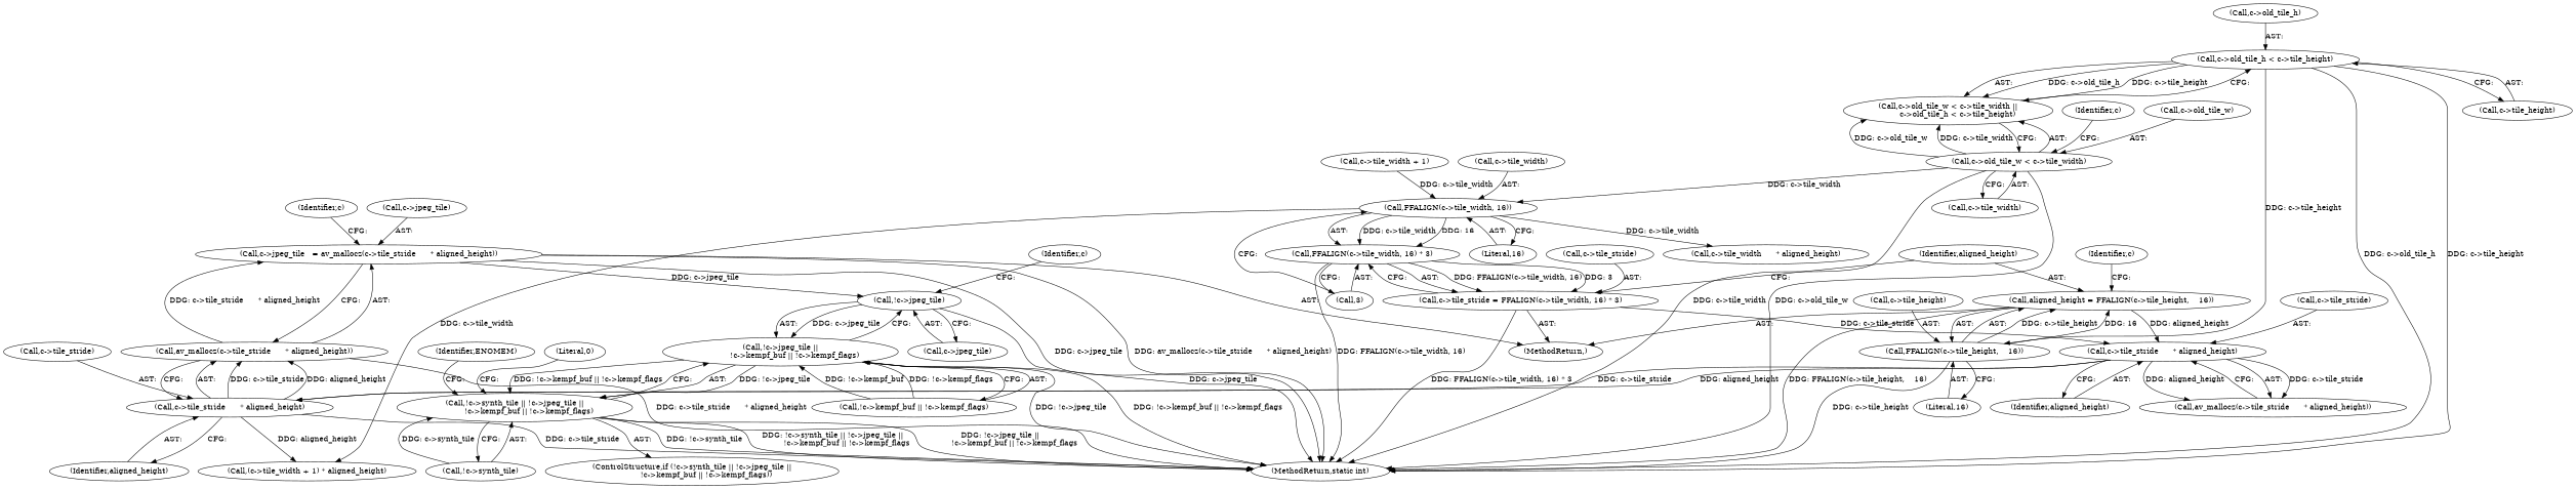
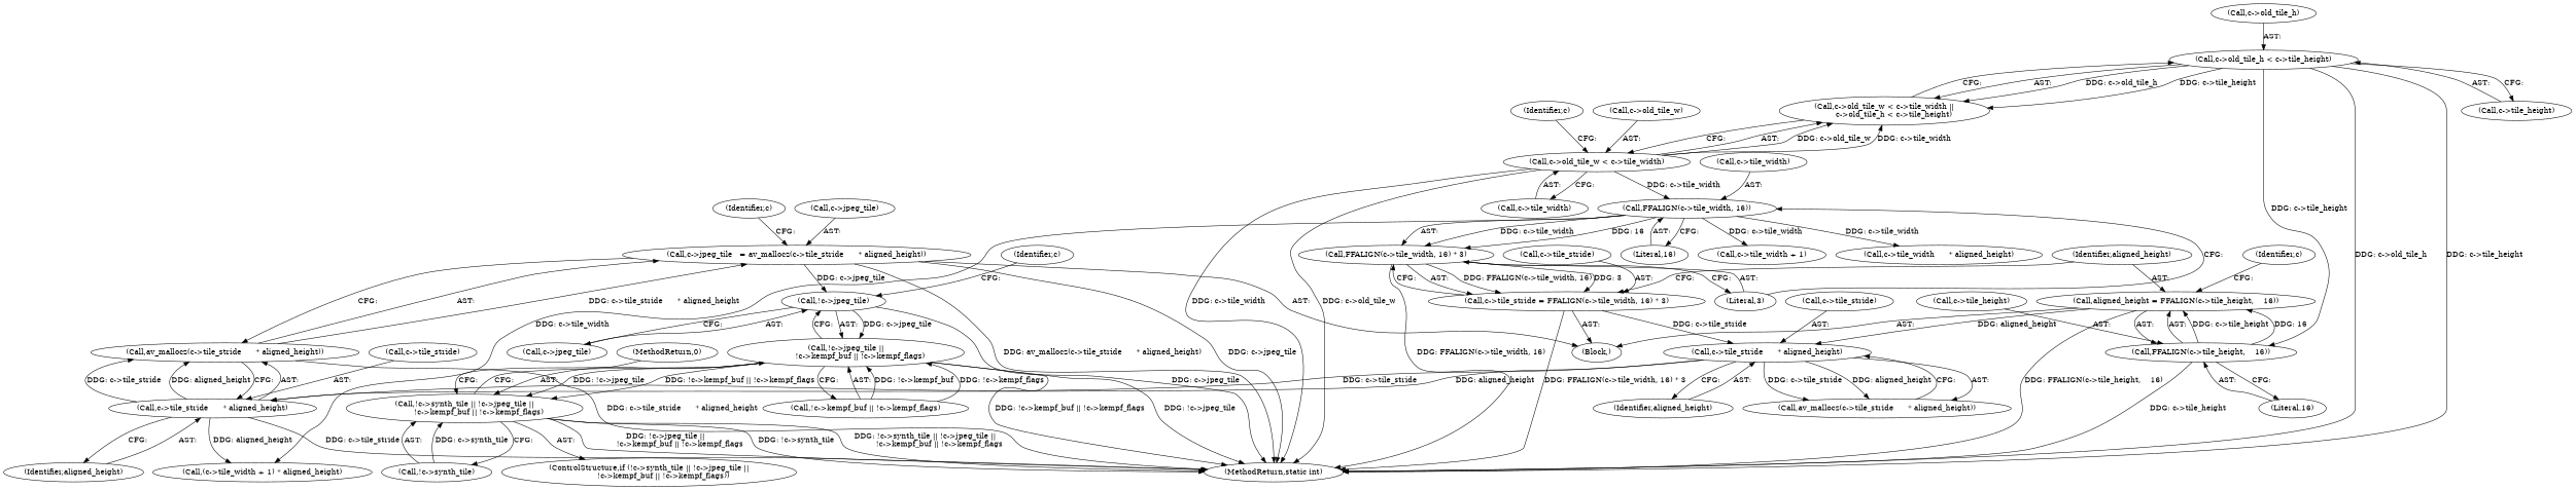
  digraph {
    n1 [label="(Call,c->jpeg_tile   = av_mallocz(c->tile_stride      * aligned_height))"]
    n2 [label="(Call,av_mallocz(c->tile_stride      * aligned_height))"]
    n3 [label="(Call,!c->jpeg_tile)"]
-   n4 [label="(MethodReturn,)"]
+   n4 [label="(Block,)"]
    n5 [label="(MethodReturn,static int)"]
    n6 [label="(Call,c->tile_stride      * aligned_height)"]
    n7 [label="(Call,!c->jpeg_tile ||\n            !c->kempf_buf || !c->kempf_flags)"]
    n8 [label="(Call,c->jpeg_tile)"]
    n9 [label="(Call,(c->tile_width + 1) * aligned_height)"]
    n10 [label="(Identifier,aligned_height)"]
    n11 [label="(Call,c->tile_stride      * aligned_height)"]
    n12 [label="(Identifier,aligned_height)"]
    n13 [label="(Call,av_mallocz(c->tile_stride      * aligned_height))"]
    n14 [label="(Call,c->tile_stride = FFALIGN(c->tile_width, 16) * 3)"]
    n15 [label="(Call,FFALIGN(c->tile_width, 16) * 3)"]
-   n16 [label="(Call,3)"]
+   n16 [label="(Literal,3)"]
    n17 [label="(Call,FFALIGN(c->tile_width, 16))"]
    n18 [label="(Literal,16)"]
    n19 [label="(Call,c->tile_width + 1)"]
    n20 [label="(Call,c->tile_width      * aligned_height)"]
    n21 [label="(Call,c->old_tile_w < c->tile_width)"]
    n22 [label="(Call,c->old_tile_w < c->tile_width ||\n        c->old_tile_h < c->tile_height)"]
    n23 [label="(Call,c->tile_width)"]
    n24 [label="(Call,c->old_tile_h < c->tile_height)"]
    n25 [label="(Call,aligned_height = FFALIGN(c->tile_height,    16))"]
    n26 [label="(Call,FFALIGN(c->tile_height,    16))"]
    n27 [label="(Literal,16)"]
    n28 [label="(Call,c->tile_height)"]
    n29 [label="(Call,!c->synth_tile || !c->jpeg_tile ||\n            !c->kempf_buf || !c->kempf_flags)"]
    n30 [label="(Call,!c->kempf_buf || !c->kempf_flags)"]
    n31 [label="(Call,!c->synth_tile)"]
    n32 [label="(ControlStructure,if (!c->synth_tile || !c->jpeg_tile ||\n            !c->kempf_buf || !c->kempf_flags))"]
    n33 [label="(Identifier,c)"]
    n34 [label="(Call,c->tile_width)"]
-   n35 [label="(Literal,0)"]
+   n35 [label="(MethodReturn,0)"]
    n36 [label="(Call,c->tile_stride)"]
    n37 [label="(Identifier,c)"]
    n38 [label="(Identifier,c)"]
    n39 [label="(Call,c->tile_height)"]
    n40 [label="(Identifier,aligned_height)"]
    n41 [label="(Call,c->old_tile_w)"]
    n42 [label="(Call,c->jpeg_tile)"]
    n43 [label="(Call,c->old_tile_h)"]
-   n44 [label="(Identifier,ENOMEM)"]
    n45 [label="(Identifier,c)"]
    n46 [label="(Call,c->tile_stride)"]
    n47 [label="(Call,c->tile_stride)"]
    n1 -> n2 [label="CFG: "]
    n1 -> n3 [label="DDG: c->jpeg_tile"]
    n1 -> n4 [label="AST: "]
    n1 -> n5 [label="DDG: c->jpeg_tile"]
    n1 -> n5 [label="DDG: av_mallocz(c->tile_stride      * aligned_height)"]
    n2 -> n1 [label="AST: "]
    n2 -> n1 [label="DDG: c->tile_stride      * aligned_height"]
    n2 -> n5 [label="DDG: c->tile_stride      * aligned_height"]
    n2 -> n6 [label="CFG: "]
    n3 -> n5 [label="DDG: c->jpeg_tile"]
    n3 -> n7 [label="AST: "]
    n3 -> n7 [label="DDG: c->jpeg_tile"]
    n3 -> n8 [label="CFG: "]
    n6 -> n2 [label="AST: "]
    n6 -> n2 [label="DDG: c->tile_stride"]
    n6 -> n2 [label="DDG: aligned_height"]
    n6 -> n5 [label="DDG: c->tile_stride"]
    n6 -> n9 [label="DDG: aligned_height"]
    n6 -> n10 [label="CFG: "]
    n7 -> n3 [label="CFG: "]
    n7 -> n5 [label="DDG: !c->kempf_buf || !c->kempf_flags"]
    n7 -> n5 [label="DDG: !c->jpeg_tile"]
    n7 -> n29 [label="AST: "]
    n7 -> n29 [label="DDG: !c->jpeg_tile"]
    n7 -> n29 [label="DDG: !c->kempf_buf || !c->kempf_flags"]
    n7 -> n30 [label="CFG: "]
    n8 -> n3 [label="AST: "]
    n10 -> n6 [label="AST: "]
    n11 -> n6 [label="DDG: c->tile_stride"]
    n11 -> n6 [label="DDG: aligned_height"]
    n11 -> n12 [label="CFG: "]
    n11 -> n13 [label="AST: "]
    n11 -> n13 [label="DDG: c->tile_stride"]
    n11 -> n13 [label="DDG: aligned_height"]
    n12 -> n11 [label="AST: "]
    n13 -> n11 [label="CFG: "]
    n14 -> n4 [label="AST: "]
    n14 -> n5 [label="DDG: FFALIGN(c->tile_width, 16) * 3"]
    n14 -> n11 [label="DDG: c->tile_stride"]
    n14 -> n15 [label="CFG: "]
    n15 -> n5 [label="DDG: FFALIGN(c->tile_width, 16)"]
    n15 -> n14 [label="AST: "]
    n15 -> n14 [label="DDG: FFALIGN(c->tile_width, 16)"]
    n15 -> n14 [label="DDG: 3"]
    n15 -> n16 [label="CFG: "]
    n16 -> n15 [label="AST: "]
    n16 -> n17 [label="CFG: "]
    n17 -> n9 [label="DDG: c->tile_width"]
    n17 -> n15 [label="AST: "]
    n17 -> n15 [label="DDG: c->tile_width"]
    n17 -> n15 [label="DDG: 16"]
    n17 -> n18 [label="CFG: "]
-   n19 -> n17 [label="DDG: c->tile_width"]
+   n17 -> n19 [label="DDG: c->tile_width"]
    n17 -> n20 [label="DDG: c->tile_width"]
    n18 -> n17 [label="AST: "]
    n21 -> n5 [label="DDG: c->old_tile_w"]
    n21 -> n5 [label="DDG: c->tile_width"]
    n21 -> n17 [label="DDG: c->tile_width"]
    n21 -> n22 [label="AST: "]
    n21 -> n22 [label="DDG: c->old_tile_w"]
    n21 -> n22 [label="DDG: c->tile_width"]
    n21 -> n23 [label="CFG: "]
    n22 -> n21 [label="CFG: "]
    n22 -> n24 [label="CFG: "]
    n23 -> n21 [label="AST: "]
    n24 -> n5 [label="DDG: c->old_tile_h"]
    n24 -> n5 [label="DDG: c->tile_height"]
    n24 -> n22 [label="AST: "]
    n24 -> n22 [label="DDG: c->old_tile_h"]
    n24 -> n22 [label="DDG: c->tile_height"]
    n24 -> n26 [label="DDG: c->tile_height"]
    n24 -> n28 [label="CFG: "]
    n25 -> n4 [label="AST: "]
    n25 -> n5 [label="DDG: FFALIGN(c->tile_height,    16)"]
    n25 -> n11 [label="DDG: aligned_height"]
    n25 -> n26 [label="AST: "]
    n26 -> n5 [label="DDG: c->tile_height"]
    n26 -> n25 [label="AST: "]
    n26 -> n25 [label="DDG: c->tile_height"]
    n26 -> n25 [label="DDG: 16"]
    n26 -> n27 [label="CFG: "]
    n27 -> n26 [label="AST: "]
    n28 -> n24 [label="AST: "]
    n29 -> n5 [label="DDG: !c->synth_tile"]
    n29 -> n5 [label="DDG: !c->synth_tile || !c->jpeg_tile ||\n            !c->kempf_buf || !c->kempf_flags"]
    n29 -> n5 [label="DDG: !c->jpeg_tile ||\n            !c->kempf_buf || !c->kempf_flags"]
    n29 -> n7 [label="CFG: "]
    n29 -> n31 [label="CFG: "]
    n29 -> n32 [label="AST: "]
    n30 -> n7 [label="AST: "]
    n30 -> n7 [label="DDG: !c->kempf_buf"]
    n30 -> n7 [label="DDG: !c->kempf_flags"]
    n31 -> n29 [label="AST: "]
    n31 -> n29 [label="DDG: c->synth_tile"]
    n33 -> n1 [label="CFG: "]
    n34 -> n17 [label="AST: "]
    n35 -> n29 [label="CFG: "]
    n36 -> n6 [label="AST: "]
    n37 -> n3 [label="CFG: "]
    n38 -> n21 [label="CFG: "]
    n39 -> n26 [label="AST: "]
    n40 -> n14 [label="CFG: "]
    n40 -> n25 [label="AST: "]
    n41 -> n21 [label="AST: "]
    n42 -> n1 [label="AST: "]
    n43 -> n24 [label="AST: "]
-   n44 -> n29 [label="CFG: "]
    n45 -> n25 [label="CFG: "]
    n46 -> n11 [label="AST: "]
    n47 -> n14 [label="AST: "]
  }
